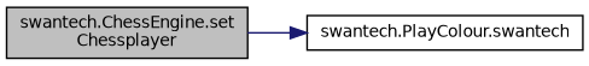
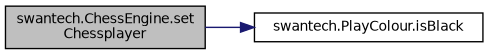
  digraph {
    rankdir=LR
    node [color=black fontname=Helvetica fontsize=10 shape=record style=filled]
    n1 [fillcolor=grey75 fontcolor=black height=0.2 label="swantech.ChessEngine.set\lChessplayer" width=0.4]
-   n2 [fillcolor=white height=0.2 label="swantech.PlayColour.swantech" width=0.4]
+   n2 [fillcolor=white height=0.2 label="swantech.PlayColour.isBlack" width=0.4]
    n1 -> n2 [color=midnightblue fontname=Helvetica fontsize=10 labelfontname=Helvetica labelfontsize=10 style=solid]
  }
